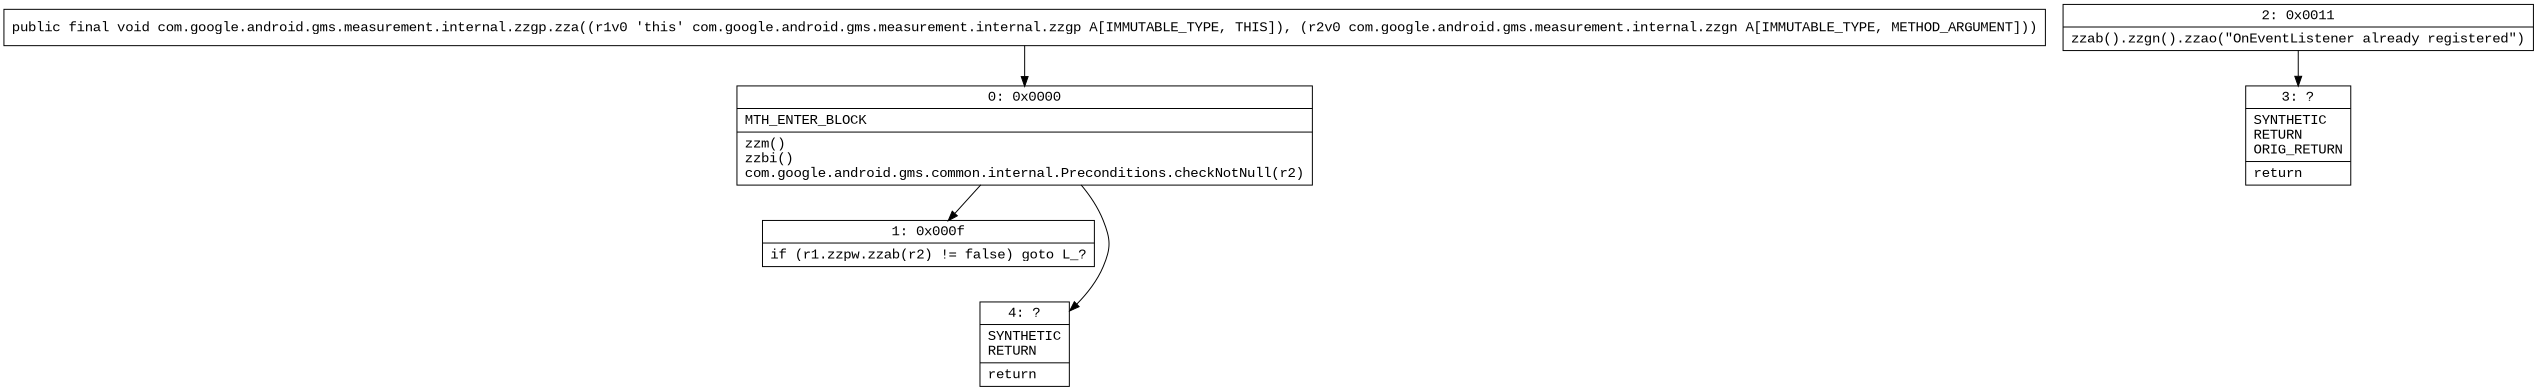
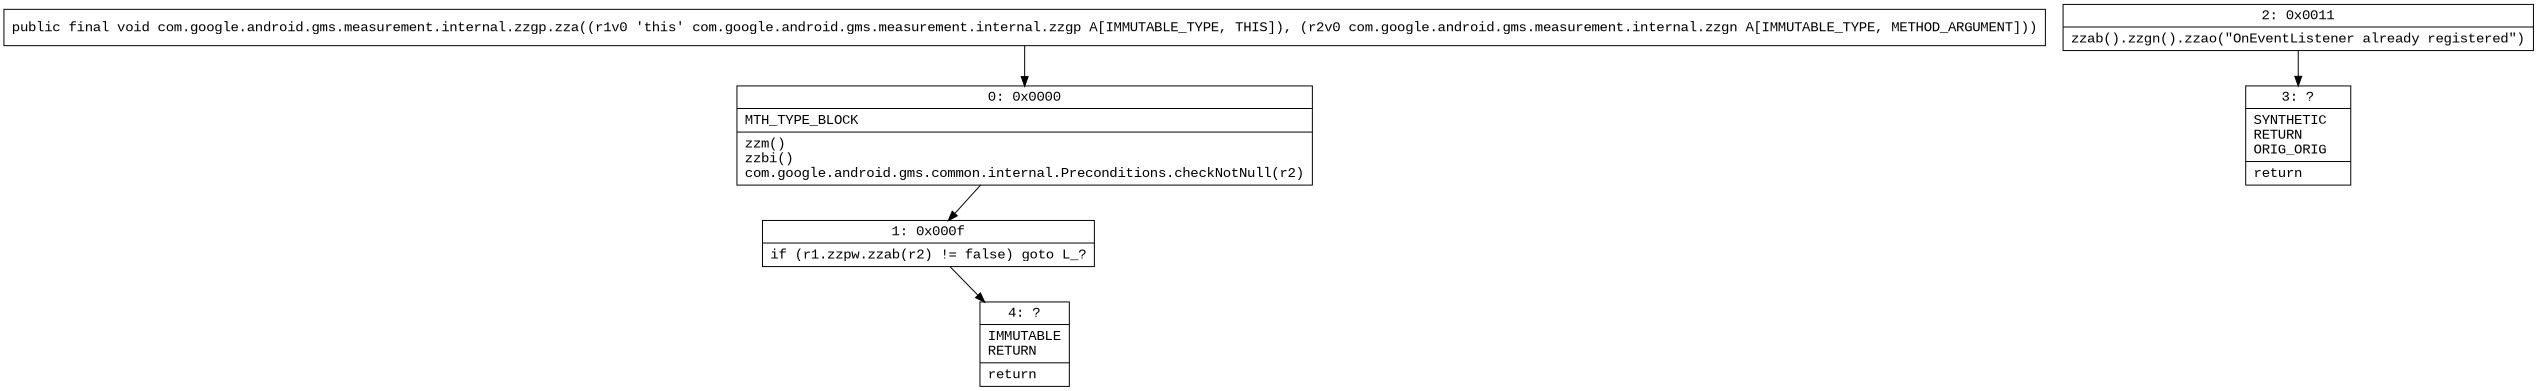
  digraph {
    fontname="Liberation Mono"
    node [fontname="Liberation Mono" shape=record]
    edge [fontname="Liberation Mono"]
-   n1 [label="{0\:\ 0x0000|MTH_ENTER_BLOCK\l|zzm()\lzzbi()\lcom.google.android.gms.common.internal.Preconditions.checkNotNull(r2)\l}"]
+   n1 [label="{0\:\ 0x0000|MTH_TYPE_BLOCK\l|zzm()\lzzbi()\lcom.google.android.gms.common.internal.Preconditions.checkNotNull(r2)\l}"]
    n2 [label="{1\:\ 0x000f|if (r1.zzpw.zzab(r2) != false) goto L_?\l}"]
-   n3 [label="{4\:\ ?|SYNTHETIC\lRETURN\l|return\l}"]
+   n3 [label="{4\:\ ?|IMMUTABLE\lRETURN\l|return\l}"]
    n4 [label="{2\:\ 0x0011|zzab().zzgn().zzao(\"OnEventListener already registered\")\l}"]
-   n5 [label="{3\:\ ?|SYNTHETIC\lRETURN\lORIG_RETURN\l|return\l}"]
+   n5 [label="{3\:\ ?|SYNTHETIC\lRETURN\lORIG_ORIG\l|return\l}"]
    n6 [label="{public final void com.google.android.gms.measurement.internal.zzgp.zza((r1v0 'this' com.google.android.gms.measurement.internal.zzgp A[IMMUTABLE_TYPE, THIS]), (r2v0 com.google.android.gms.measurement.internal.zzgn A[IMMUTABLE_TYPE, METHOD_ARGUMENT])) }"]
    n1 -> n2
-   n1 -> n3
+   n2 -> n3
    n4 -> n5
    n6 -> n1
  }
